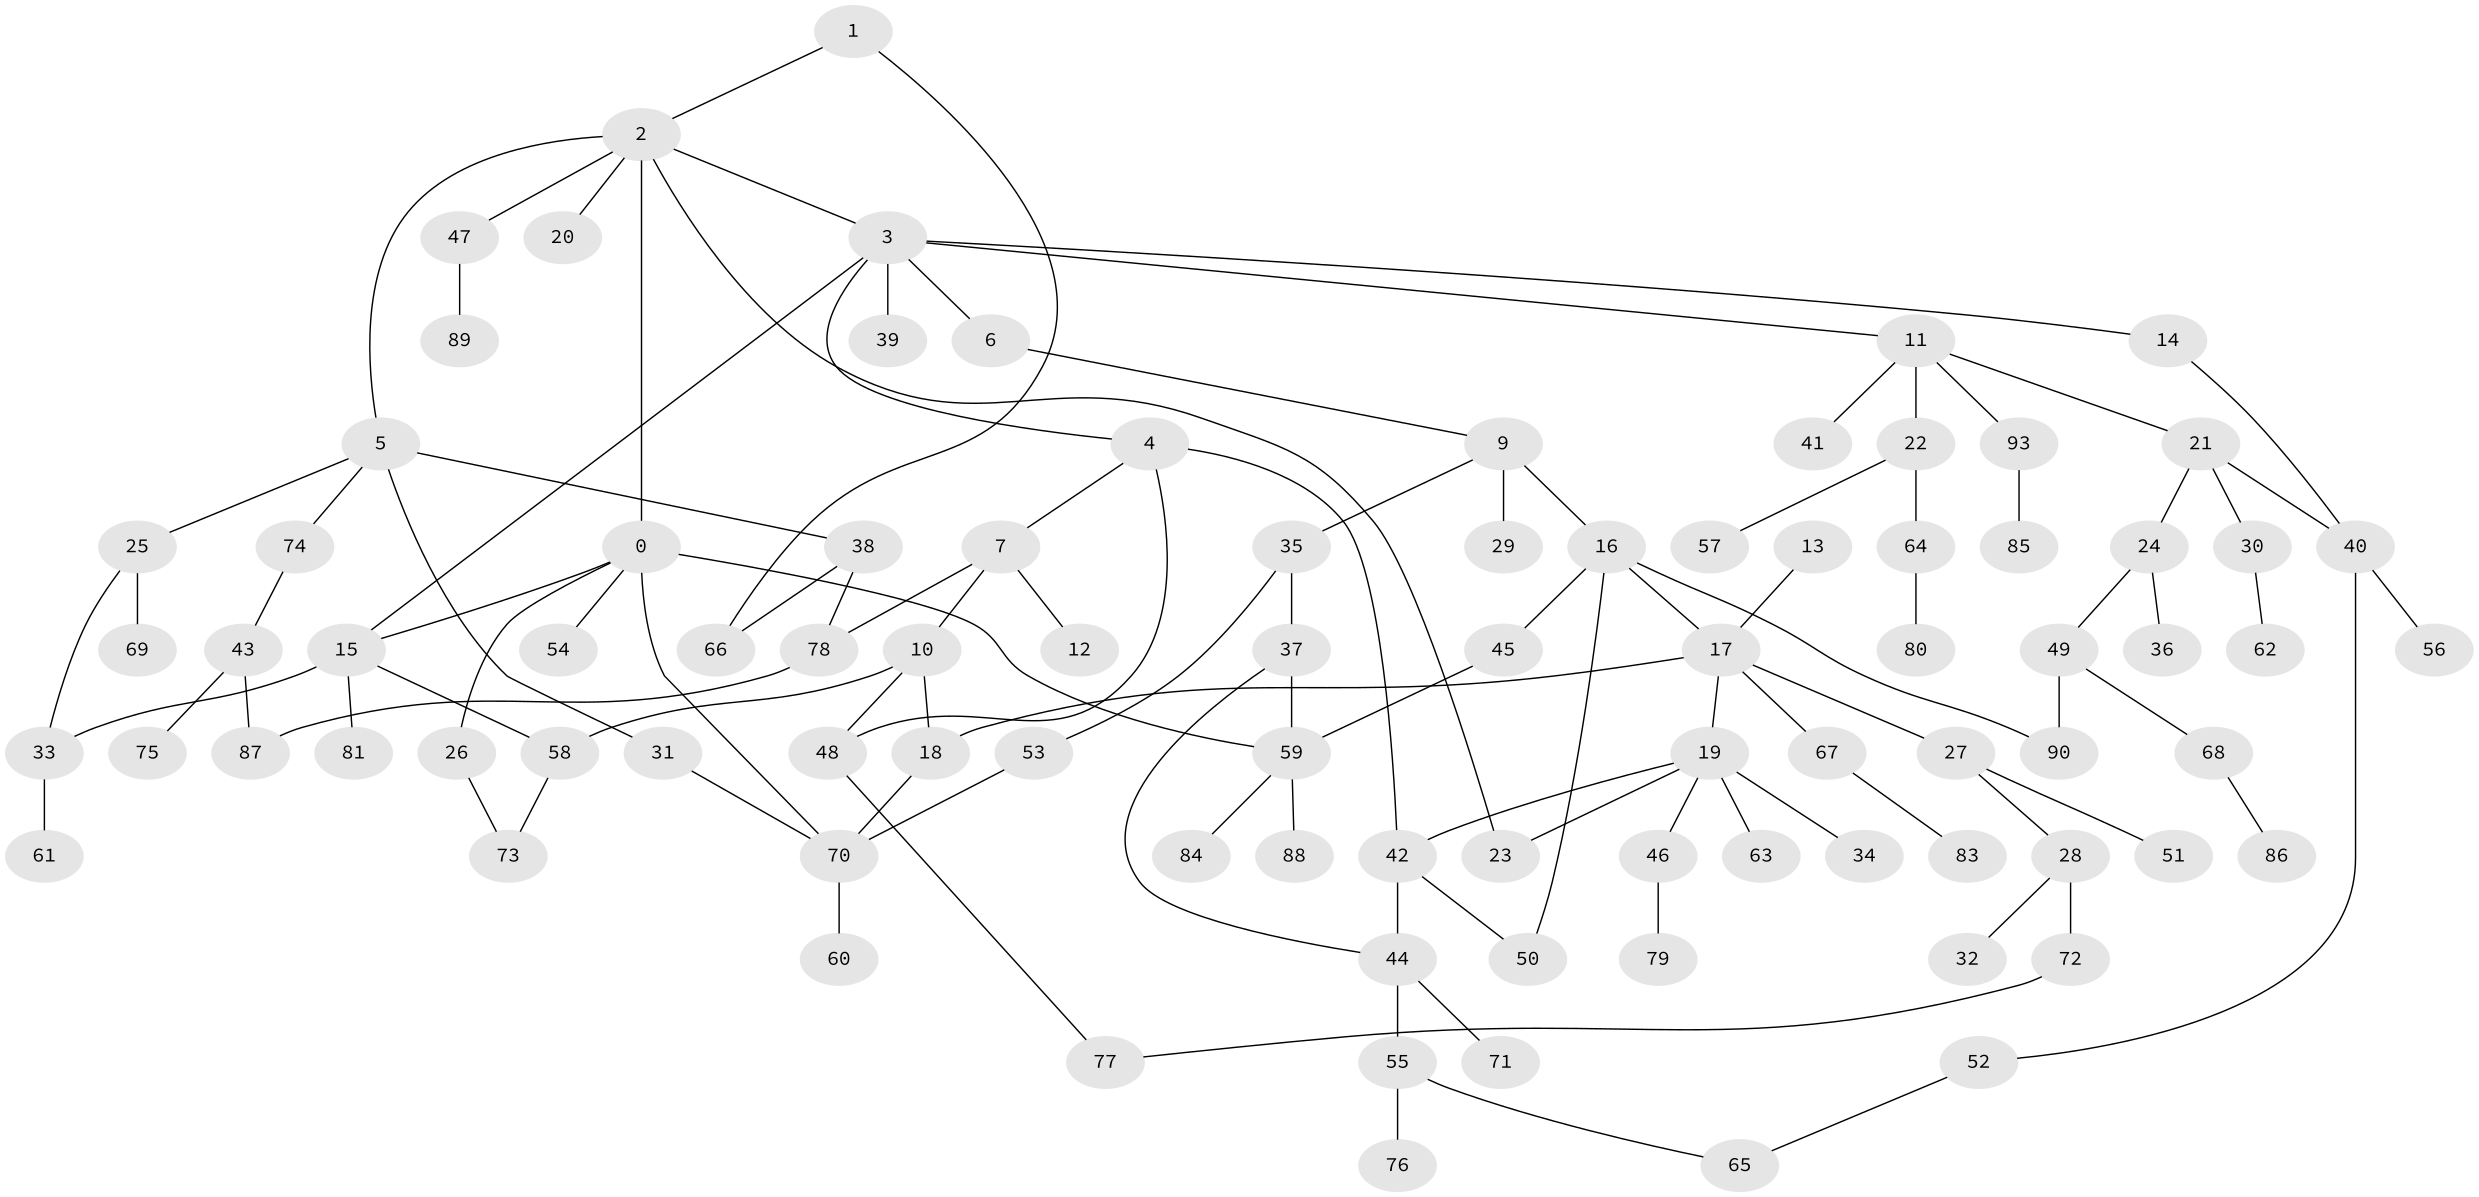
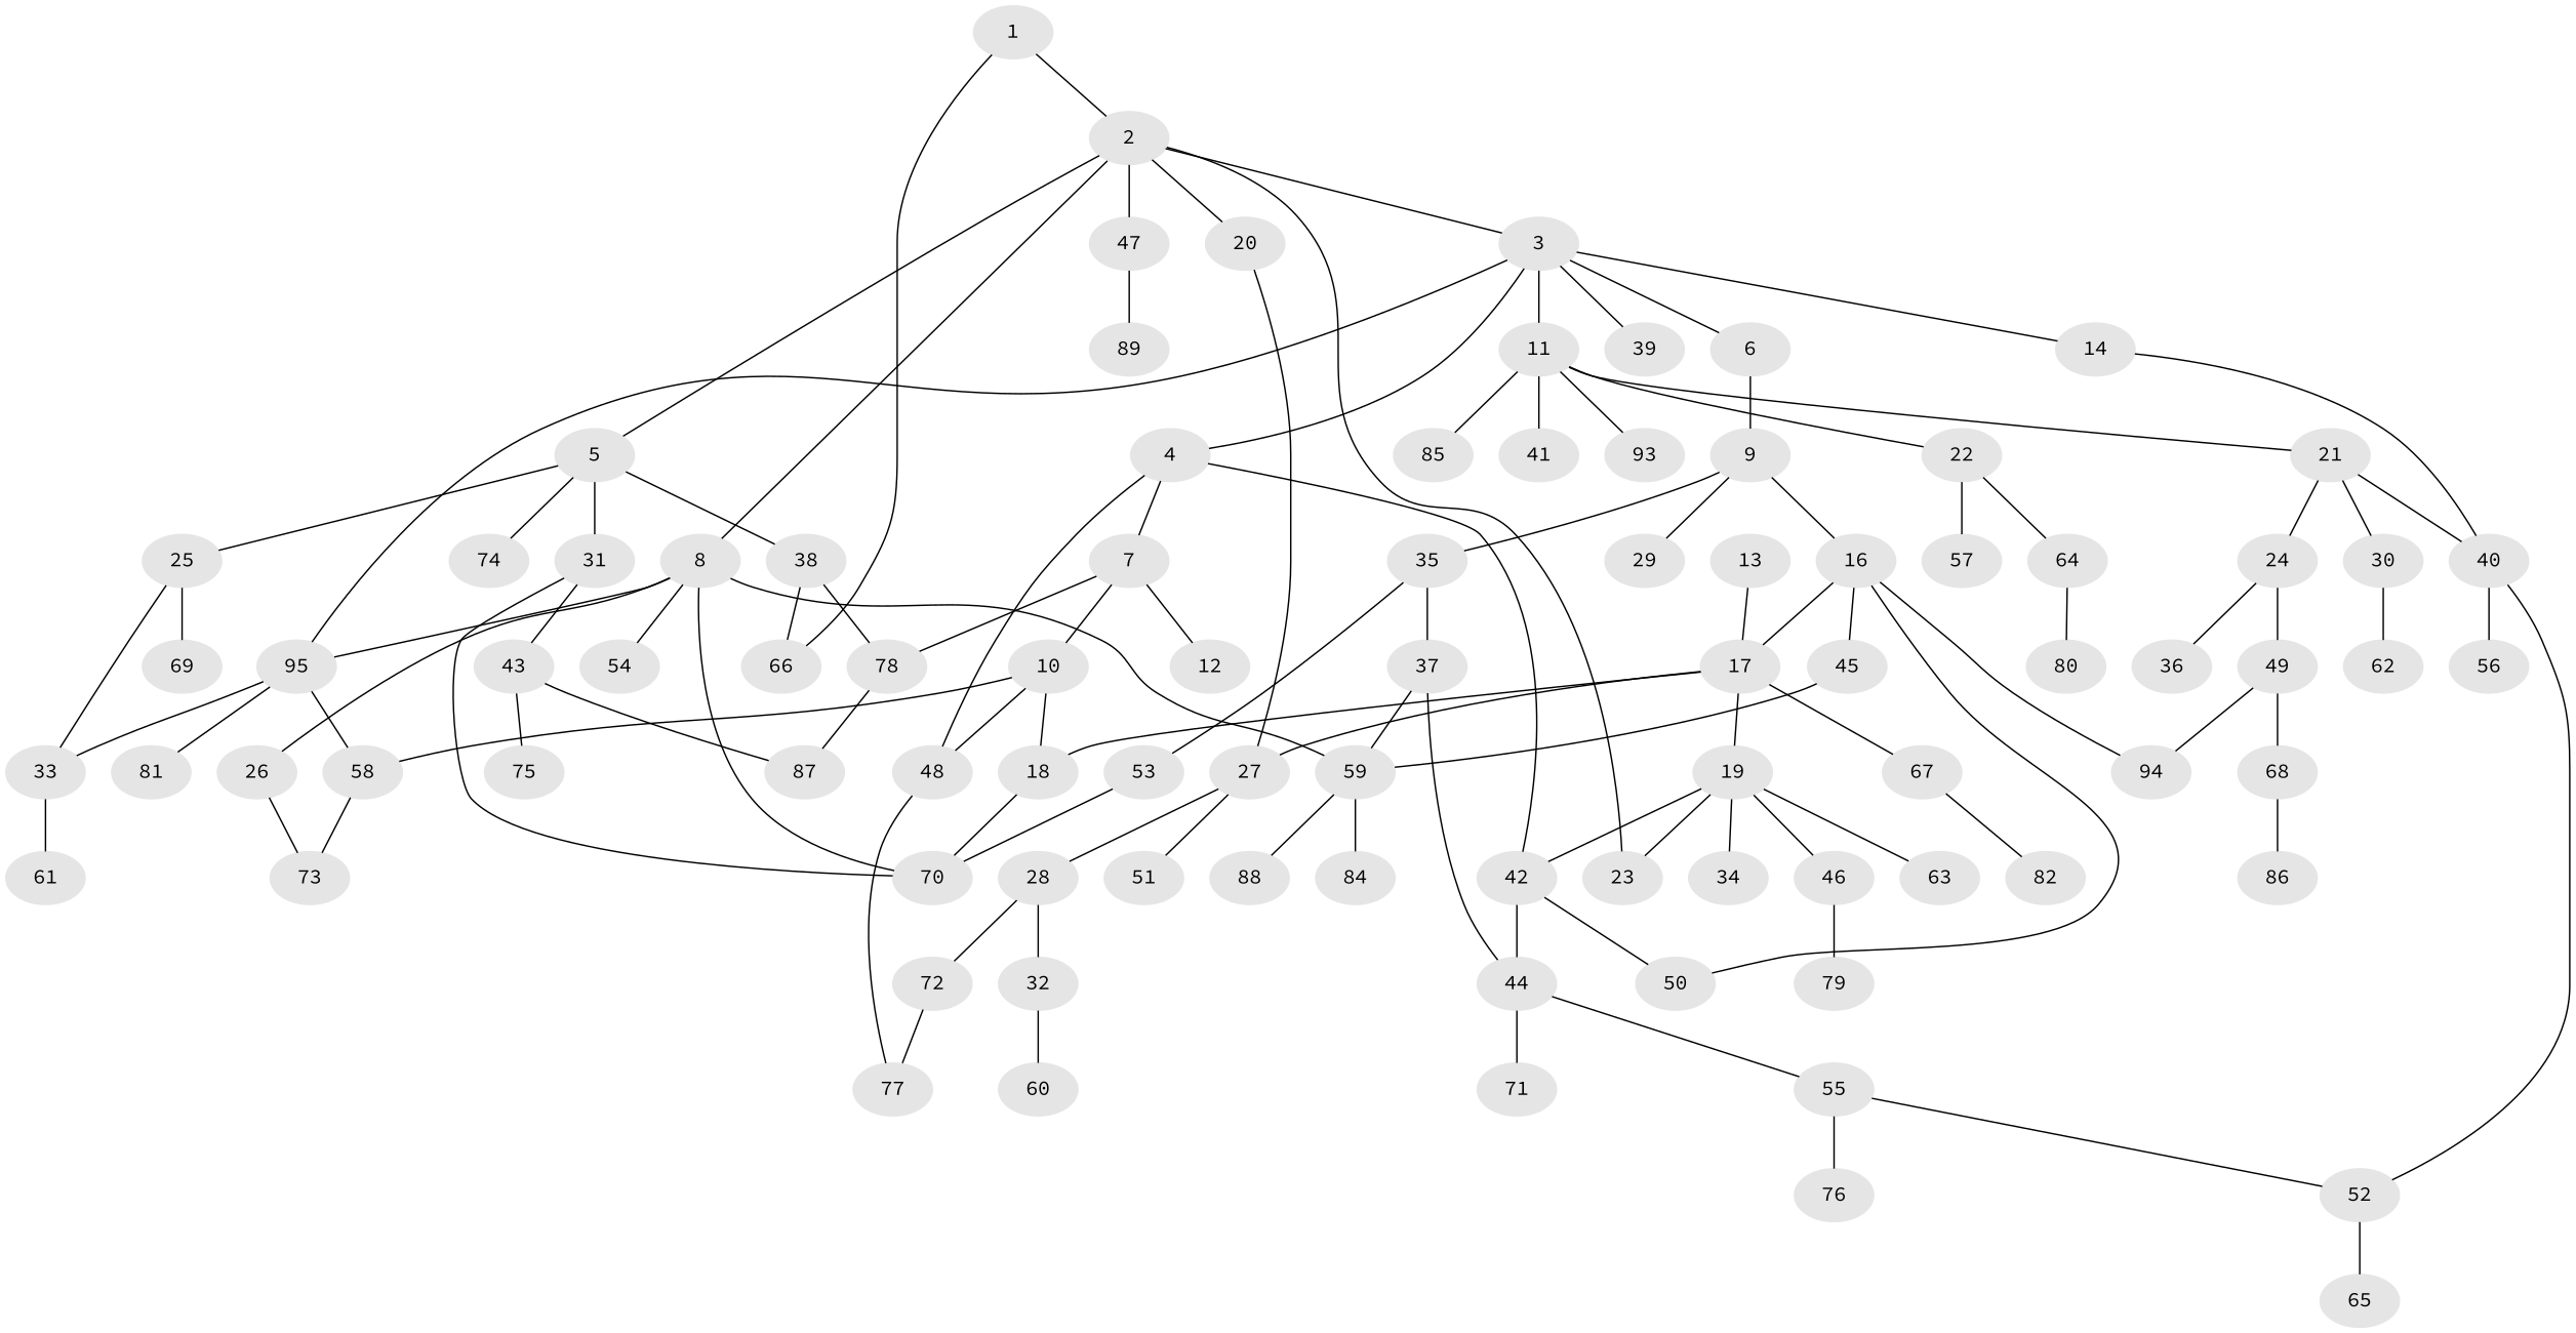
  graph {
    fontname="Source Code Pro"
    node [color=gray90 fontname="Source Code Pro" style=filled]
    edge [fontname="Source Code Pro"]
    1
    2
    66
    3
    5
-   8 [label=0]
+   8
    20
    23
    47
    4
    6
    11
    14
-   15
+   15 [label=95]
    39
    25
    31
    38
    74
    26
    54
    59
    70
    27
    89
    7
    42
    48
    9
    21
    22
    41
    n33 [label=93]
    40
    58
    33
    81
    10
    12
    78
    50
    44
    77
    69
    43
    16
    29
    35
    18
    87
    13
    17
    73
    84
    88
    45
-   90
+   90 [label=94]
    37
    53
    24
    30
    57
    64
    85
    19
    67
    52
    56
    61
    34
    46
    63
    28
    51
-   82 [label=83]
+   82
    79
    36
    49
    62
    80
    68
    32
    72
    60
    75
    55
    71
    65
    76
    86
    1 -- 2
    1 -- 66
    2 -- 3
    2 -- 5
    2 -- 8
    2 -- 20
    2 -- 23
    2 -- 47
    3 -- 4
    3 -- 6
    3 -- 11
    3 -- 14
    3 -- 15
    3 -- 39
    5 -- 25
    5 -- 31
    5 -- 38
    5 -- 74
    8 -- 15
    8 -- 26
    8 -- 54
    8 -- 59
    8 -- 70
+   20 -- 27
    47 -- 89
    4 -- 7
    4 -- 42
    4 -- 48
    6 -- 9
    11 -- 21
    11 -- 22
    11 -- 41
    11 -- n33
    14 -- 40
    15 -- 58
    15 -- 33
    15 -- 81
    25 -- 33
    25 -- 69
    31 -- 70
-   74 -- 43
+   31 -- 43
    38 -- 66
    38 -- 78
    26 -- 73
    59 -- 84
    59 -- 88
    27 -- 28
    27 -- 51
    7 -- 10
    7 -- 12
    7 -- 78
    42 -- 50
    42 -- 44
    48 -- 77
    9 -- 16
    9 -- 29
    9 -- 35
    21 -- 40
    21 -- 24
    21 -- 30
    22 -- 57
    22 -- 64
-   n33 -- 85
+   11 -- 85
    40 -- 52
    40 -- 56
    58 -- 73
    33 -- 61
    10 -- 48
    10 -- 58
    10 -- 18
    78 -- 87
    44 -- 55
    44 -- 71
    43 -- 87
    43 -- 75
    16 -- 50
    16 -- 17
    16 -- 45
    16 -- 90
    35 -- 37
    35 -- 53
    18 -- 70
    13 -- 17
    17 -- 27
    17 -- 18
    17 -- 19
    17 -- 67
    45 -- 59
    37 -- 59
    37 -- 44
    53 -- 70
    24 -- 36
    24 -- 49
    30 -- 62
    64 -- 80
    19 -- 23
    19 -- 42
    19 -- 34
    19 -- 46
    19 -- 63
    67 -- 82
    52 -- 65
    46 -- 79
    28 -- 32
    28 -- 72
    49 -- 90
    49 -- 68
    68 -- 86
-   70 -- 60
+   32 -- 60
    72 -- 77
-   55 -- 65
+   55 -- 52
    55 -- 76
  }
